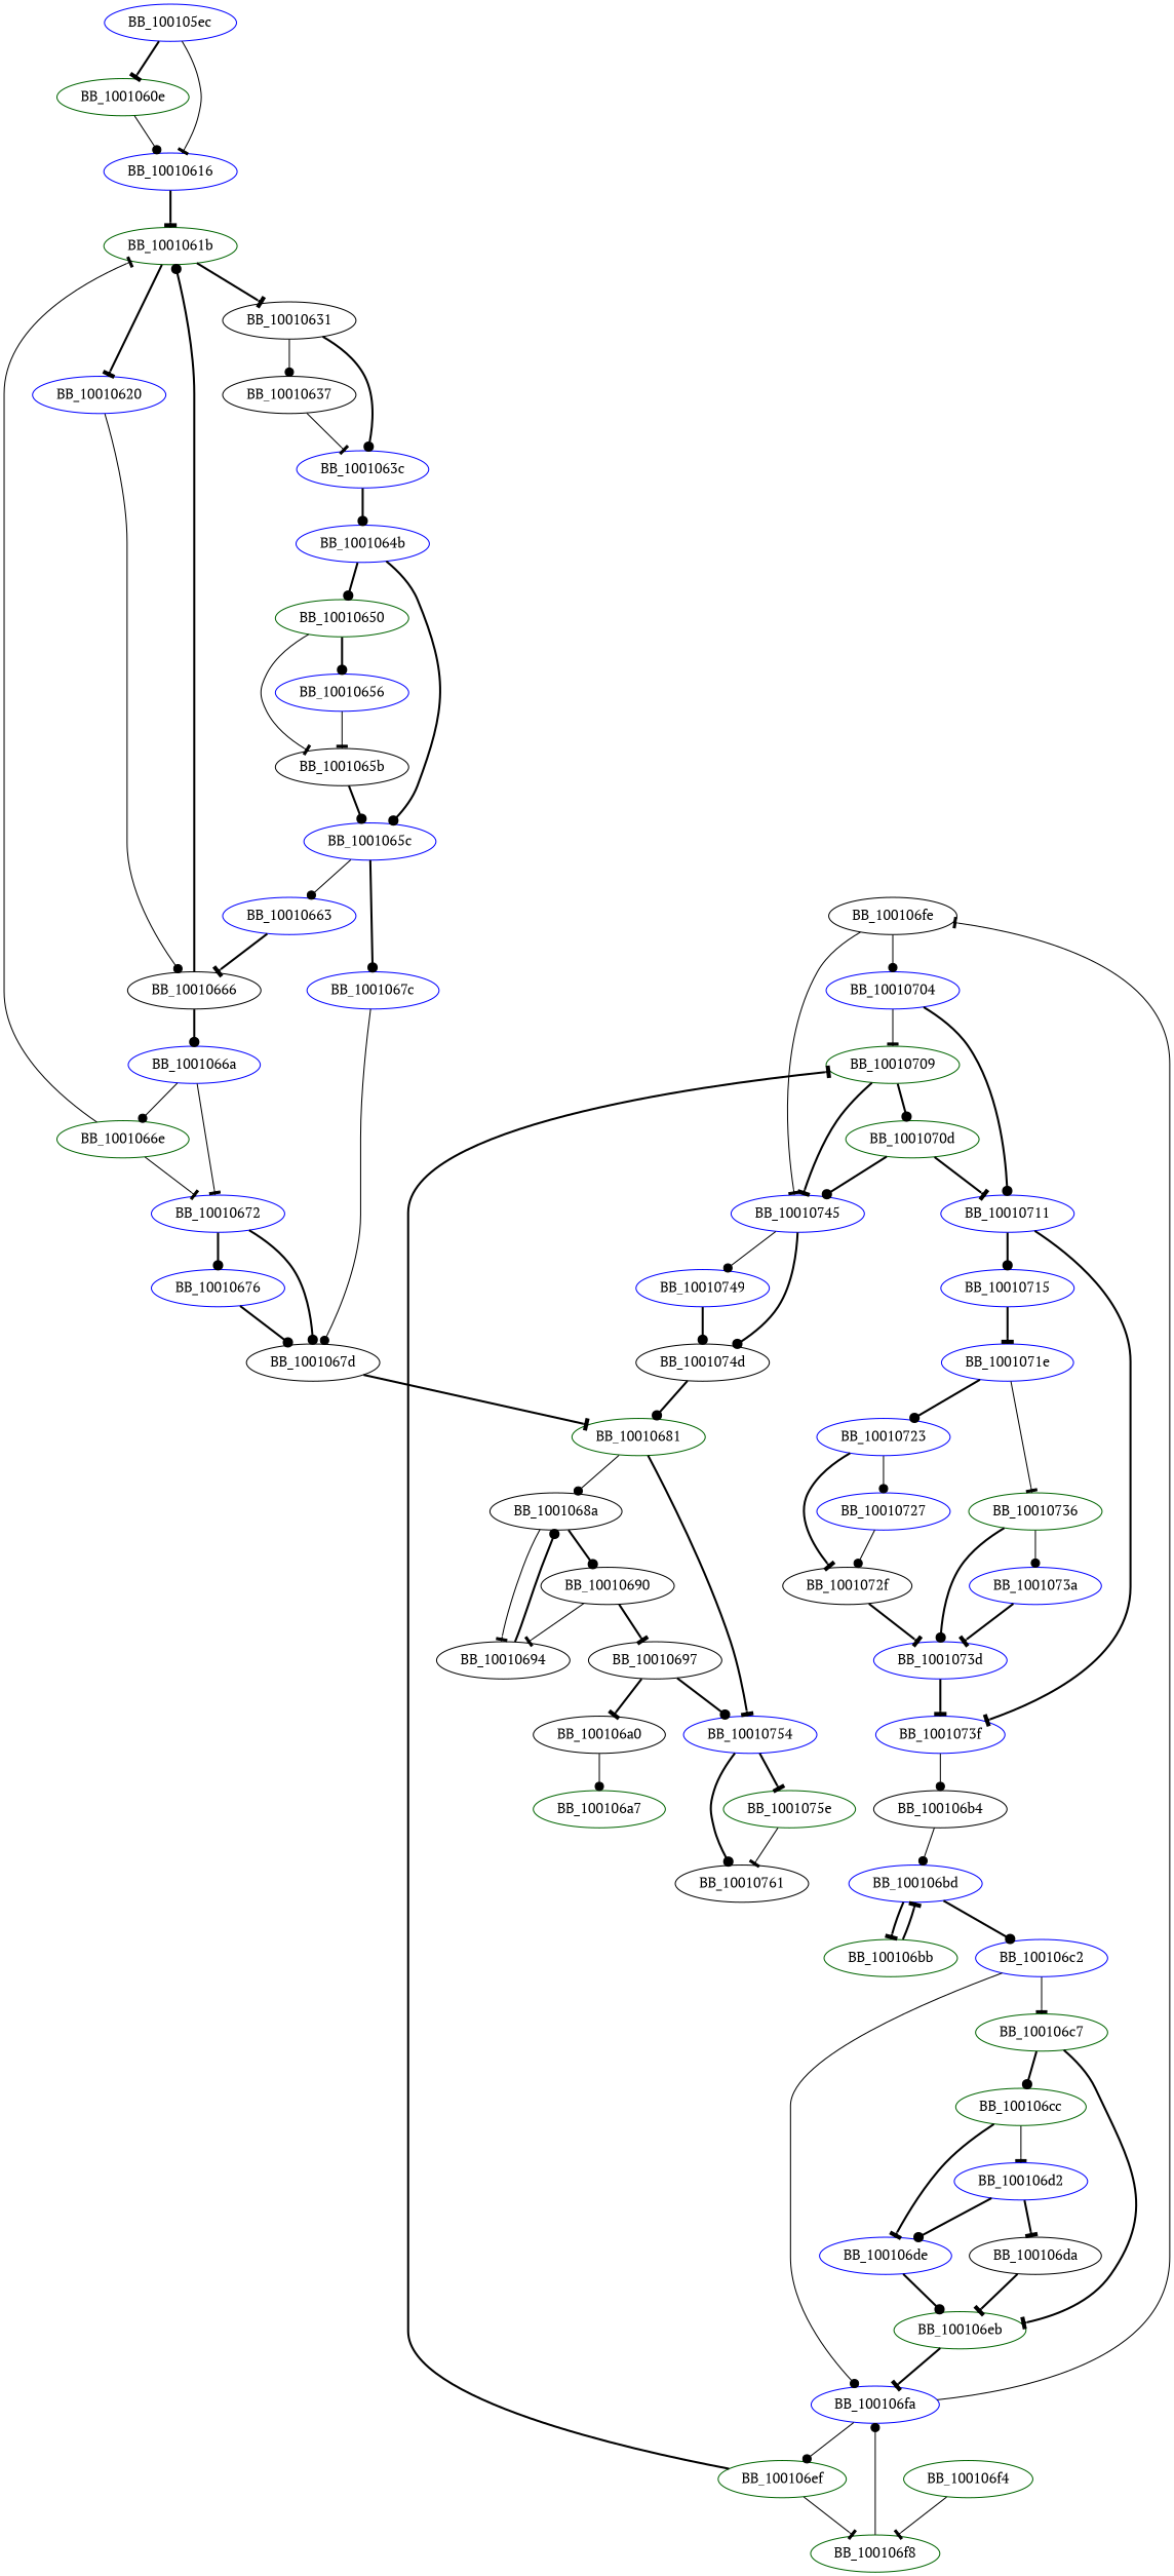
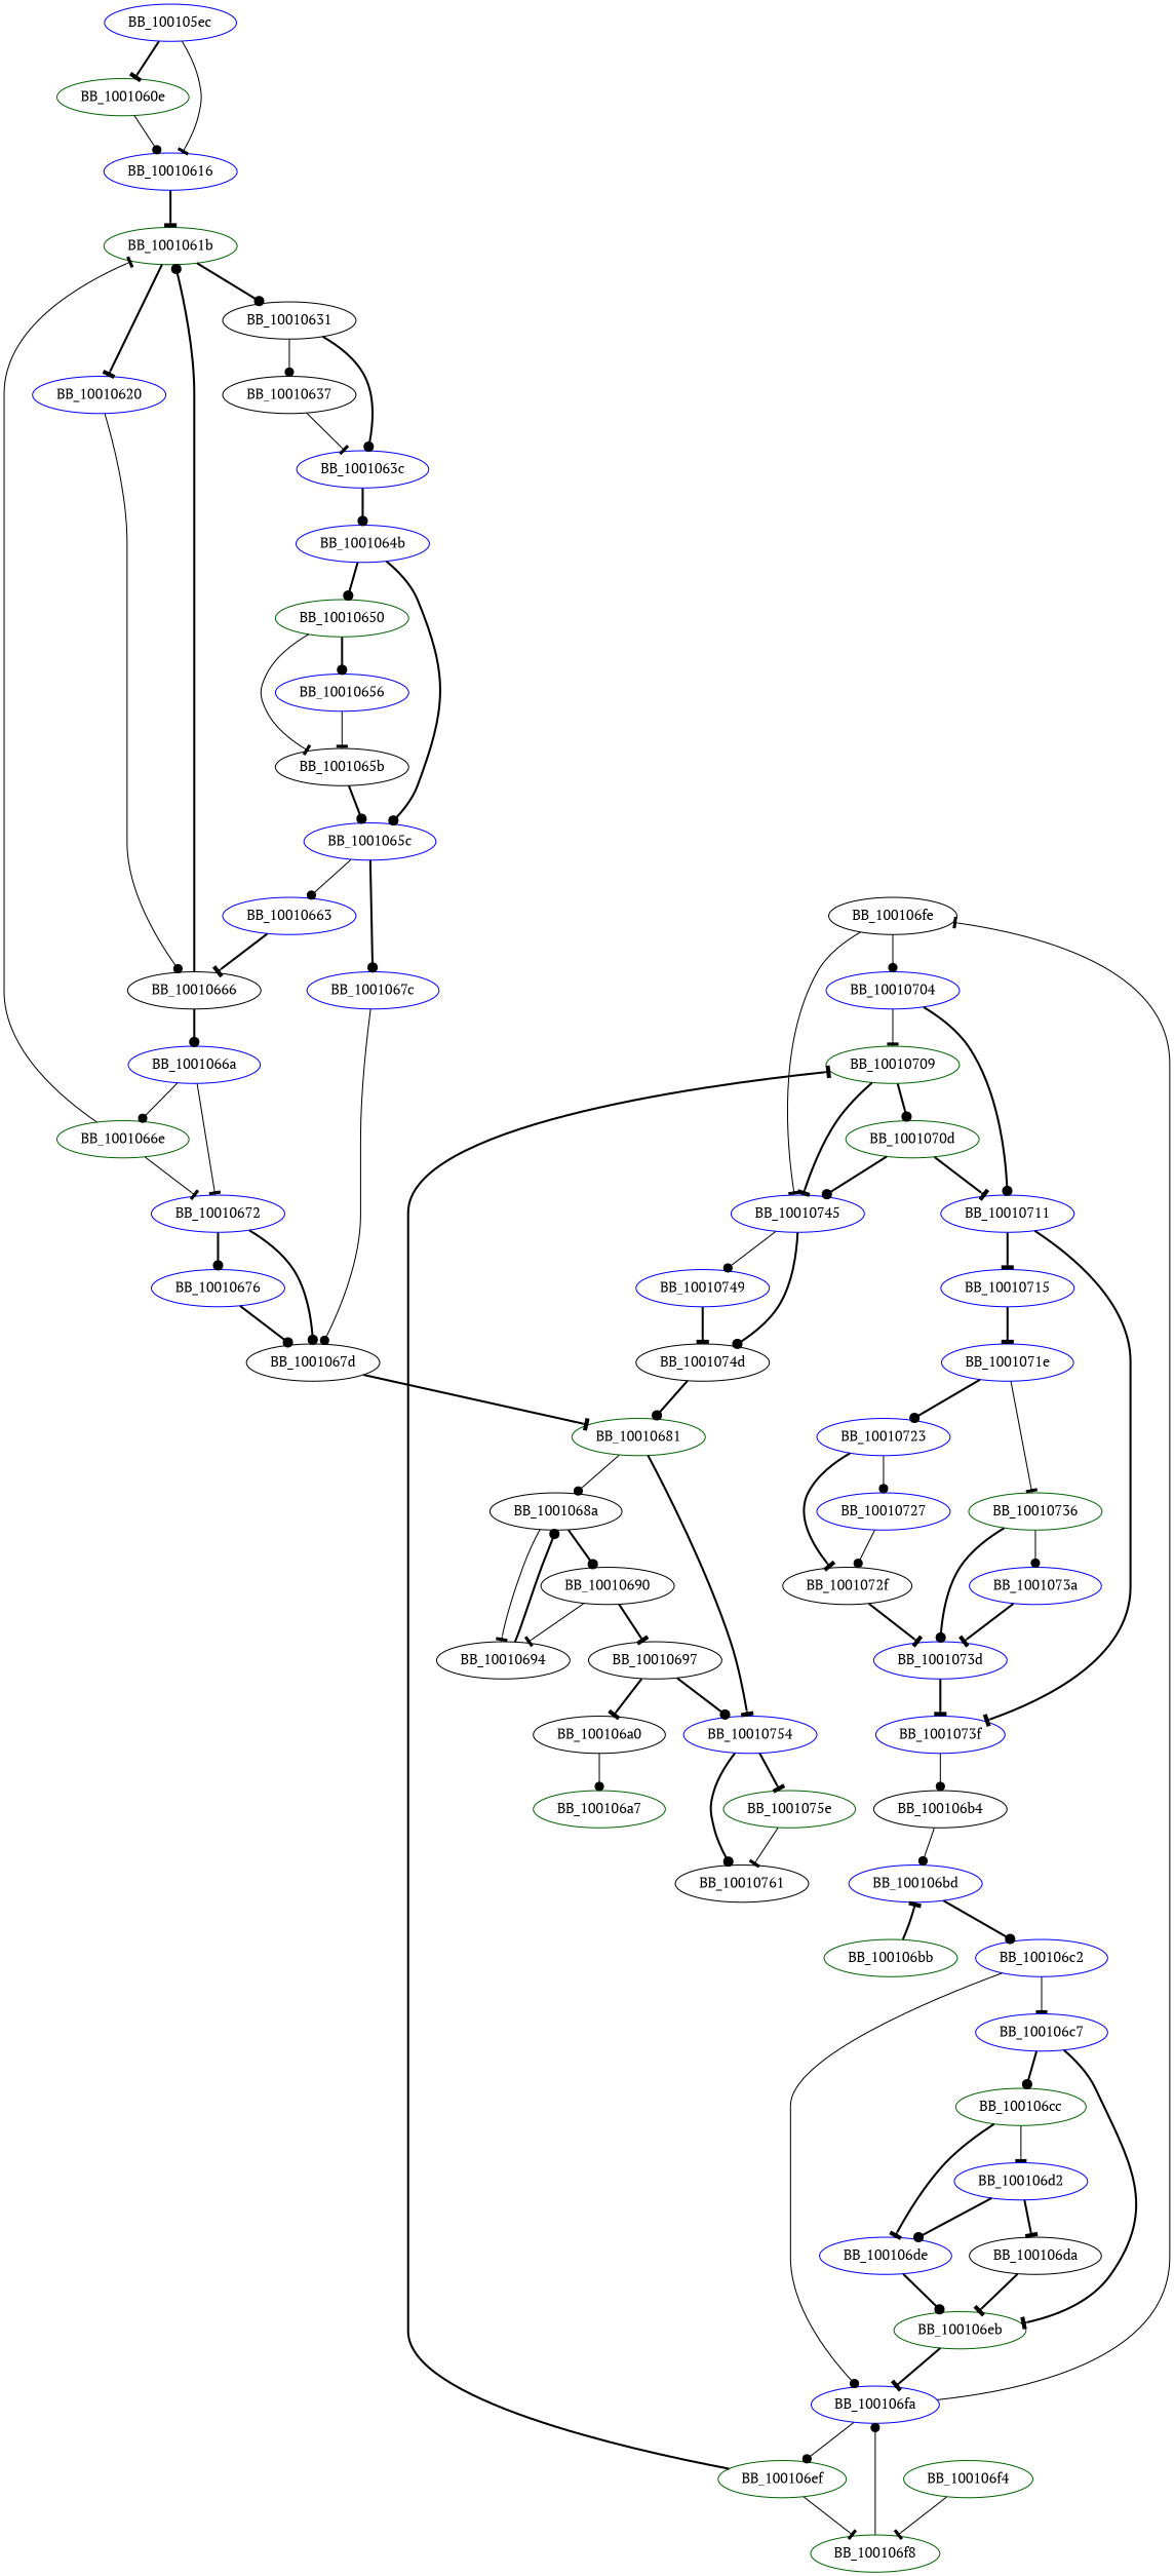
  digraph {
    fontname="PT Serif"
    node [color=blue fontname="PT Serif"]
    edge [arrowhead=tee fontname="PT Serif" style=bold]
    BB_1001060e [color=darkgreen]
    BB_100105ec
    BB_10010616
    BB_1001061b [color=darkgreen]
    BB_10010620
    BB_10010631 [color=black]
    BB_10010666 [color=black]
    BB_10010637 [color=black]
    BB_1001063c
    BB_1001066a
    BB_1001064b
    BB_1001066e [color=darkgreen]
    BB_10010672
    BB_10010650 [color=darkgreen]
    BB_1001065c
    BB_10010656
    BB_1001065b [color=black]
    BB_10010663
    BB_1001067c
    BB_1001067d [color=black]
    BB_10010681 [color=darkgreen]
    BB_10010676
    BB_1001068a [color=black]
    BB_10010754
    BB_10010690 [color=black]
    BB_10010694 [color=black]
    BB_1001075e [color=darkgreen]
    BB_10010761 [color=black]
    BB_10010697 [color=black]
    BB_100106a0 [color=black]
    BB_100106a7 [color=darkgreen]
    BB_100106b4 [color=black]
    BB_100106bd
    BB_100106bb [color=darkgreen]
    BB_100106c2
-   BB_100106c7 [color=darkgreen]
+   BB_100106c7
    BB_100106fa
    BB_100106cc [color=darkgreen]
    BB_100106eb [color=darkgreen]
    BB_100106ef [color=darkgreen]
    BB_100106fe [color=black]
    BB_100106d2
    BB_100106de
    BB_100106f8 [color=darkgreen]
    BB_10010709 [color=darkgreen]
    BB_10010704
    BB_10010745
    BB_100106da [color=black]
    BB_100106f4 [color=darkgreen]
    BB_10010711
    BB_10010749
    BB_1001074d [color=black]
    BB_1001070d [color=darkgreen]
    BB_10010715
    BB_1001073f
    BB_1001071e
    BB_10010723
    BB_10010736 [color=darkgreen]
    BB_10010727
    BB_1001072f [color=black]
    BB_1001073d
    BB_1001073a
    BB_1001060e -> BB_10010616 [arrowhead=dot style=solid]
    BB_100105ec -> BB_1001060e
    BB_100105ec -> BB_10010616 [style=solid]
    BB_10010616 -> BB_1001061b
    BB_1001061b -> BB_10010620
-   BB_1001061b -> BB_10010631
+   BB_1001061b -> BB_10010631 [arrowhead=dot]
    BB_10010620 -> BB_10010666 [arrowhead=dot style=solid]
    BB_10010631 -> BB_10010637 [arrowhead=dot style=solid]
    BB_10010631 -> BB_1001063c [arrowhead=dot]
    BB_10010666 -> BB_1001061b [arrowhead=dot]
    BB_10010666 -> BB_1001066a [arrowhead=dot]
    BB_10010637 -> BB_1001063c [style=solid]
    BB_1001063c -> BB_1001064b [arrowhead=dot]
    BB_1001066a -> BB_1001066e [arrowhead=dot style=solid]
    BB_1001066a -> BB_10010672 [style=solid]
    BB_1001064b -> BB_10010650 [arrowhead=dot]
    BB_1001064b -> BB_1001065c [arrowhead=dot]
    BB_1001066e -> BB_1001061b [style=solid]
    BB_1001066e -> BB_10010672 [style=solid]
    BB_10010672 -> BB_1001067d [arrowhead=dot]
    BB_10010672 -> BB_10010676 [arrowhead=dot]
    BB_10010650 -> BB_10010656 [arrowhead=dot]
    BB_10010650 -> BB_1001065b [style=solid]
    BB_1001065c -> BB_10010663 [arrowhead=dot style=solid]
    BB_1001065c -> BB_1001067c [arrowhead=dot]
    BB_10010656 -> BB_1001065b [style=solid]
    BB_1001065b -> BB_1001065c [arrowhead=dot]
    BB_10010663 -> BB_10010666
    BB_1001067c -> BB_1001067d [arrowhead=dot style=solid]
    BB_1001067d -> BB_10010681
    BB_10010681 -> BB_1001068a [arrowhead=dot style=solid]
    BB_10010681 -> BB_10010754
    BB_10010676 -> BB_1001067d [arrowhead=dot]
    BB_1001068a -> BB_10010690 [arrowhead=dot]
    BB_1001068a -> BB_10010694 [style=solid]
    BB_10010754 -> BB_1001075e
    BB_10010754 -> BB_10010761 [arrowhead=dot]
    BB_10010690 -> BB_10010694 [style=solid]
    BB_10010690 -> BB_10010697
    BB_10010694 -> BB_1001068a [arrowhead=dot]
    BB_1001075e -> BB_10010761 [style=solid]
    BB_10010697 -> BB_10010754 [arrowhead=dot]
    BB_10010697 -> BB_100106a0
    BB_100106a0 -> BB_100106a7 [arrowhead=dot style=solid]
    BB_100106b4 -> BB_100106bd [arrowhead=dot style=solid]
-   BB_100106bd -> BB_100106bb
    BB_100106bd -> BB_100106c2 [arrowhead=dot]
    BB_100106bb -> BB_100106bd
    BB_100106c2 -> BB_100106c7 [style=solid]
    BB_100106c2 -> BB_100106fa [arrowhead=dot style=solid]
    BB_100106c7 -> BB_100106cc [arrowhead=dot]
    BB_100106c7 -> BB_100106eb
    BB_100106fa -> BB_100106ef [arrowhead=dot style=solid]
    BB_100106fa -> BB_100106fe [style=solid]
    BB_100106cc -> BB_100106d2 [style=solid]
    BB_100106cc -> BB_100106de
    BB_100106eb -> BB_100106fa
    BB_100106ef -> BB_100106f8 [style=solid]
    BB_100106ef -> BB_10010709
    BB_100106fe -> BB_10010704 [arrowhead=dot style=solid]
    BB_100106fe -> BB_10010745 [style=solid]
    BB_100106d2 -> BB_100106de [arrowhead=dot]
    BB_100106d2 -> BB_100106da
    BB_100106de -> BB_100106eb [arrowhead=dot]
    BB_100106f8 -> BB_100106fa [arrowhead=dot style=solid]
    BB_10010709 -> BB_10010745
    BB_10010709 -> BB_1001070d [arrowhead=dot]
    BB_10010704 -> BB_10010709 [style=solid]
    BB_10010704 -> BB_10010711 [arrowhead=dot]
    BB_10010745 -> BB_10010749 [arrowhead=dot style=solid]
    BB_10010745 -> BB_1001074d [arrowhead=dot]
    BB_100106da -> BB_100106eb
    BB_100106f4 -> BB_100106f8 [style=solid]
-   BB_10010711 -> BB_10010715 [arrowhead=dot]
+   BB_10010711 -> BB_10010715
    BB_10010711 -> BB_1001073f
-   BB_10010749 -> BB_1001074d [arrowhead=dot]
+   BB_10010749 -> BB_1001074d
    BB_1001074d -> BB_10010681 [arrowhead=dot]
    BB_1001070d -> BB_10010745 [arrowhead=dot]
    BB_1001070d -> BB_10010711
    BB_10010715 -> BB_1001071e
    BB_1001073f -> BB_100106b4 [arrowhead=dot style=solid]
    BB_1001071e -> BB_10010723 [arrowhead=dot]
    BB_1001071e -> BB_10010736 [style=solid]
    BB_10010723 -> BB_10010727 [arrowhead=dot style=solid]
    BB_10010723 -> BB_1001072f
    BB_10010736 -> BB_1001073d [arrowhead=dot]
    BB_10010736 -> BB_1001073a [arrowhead=dot style=solid]
    BB_10010727 -> BB_1001072f [arrowhead=dot style=solid]
    BB_1001072f -> BB_1001073d
    BB_1001073d -> BB_1001073f
    BB_1001073a -> BB_1001073d
  }
